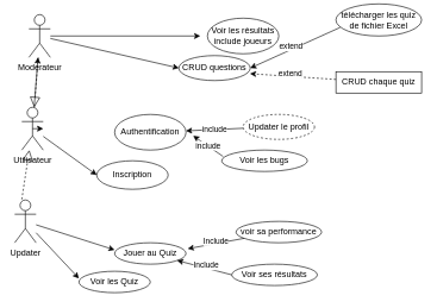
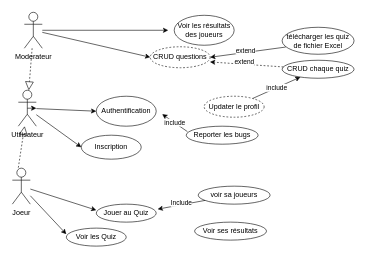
  <mxCell id="0" />
  <mxCell id="1" parent="0" />
- <mxCell id="2" style="edgeStyle=none;rounded=0;orthogonalLoop=1;jettySize=auto;html=1;" parent="1" source="4" target="7" edge="1"><mxGeometry relative="1" as="geometry" /></mxCell>
+ <mxCell id="2" style="edgeStyle=none;rounded=0;orthogonalLoop=1;jettySize=auto;html=1;entryX=0;entryY=0.5;entryDx=0;entryDy=0;" parent="1" source="4" target="11" edge="1"><mxGeometry relative="1" as="geometry" /></mxCell>
  <mxCell id="3" style="edgeStyle=none;rounded=0;orthogonalLoop=1;jettySize=auto;html=1;entryX=0;entryY=0.5;entryDx=0;entryDy=0;" parent="1" source="4" target="21" edge="1"><mxGeometry relative="1" as="geometry" /></mxCell>
  <mxCell id="4" value="Utilisateur&lt;br&gt;" style="shape=umlActor;verticalLabelPosition=bottom;verticalAlign=top;html=1;outlineConnect=0;" parent="1" vertex="1"><mxGeometry x="30" y="150" width="30" height="60" as="geometry" /></mxCell>
  <mxCell id="5" style="edgeStyle=none;rounded=0;orthogonalLoop=1;jettySize=auto;html=1;" parent="1" source="7" edge="1"><mxGeometry relative="1" as="geometry"><mxPoint x="280" y="50" as="targetPoint" /></mxGeometry></mxCell>
  <mxCell id="6" style="edgeStyle=none;rounded=0;orthogonalLoop=1;jettySize=auto;html=1;entryX=0;entryY=0.5;entryDx=0;entryDy=0;" parent="1" source="7" target="15" edge="1"><mxGeometry relative="1" as="geometry" /></mxCell>
  <mxCell id="7" value="Moderateur" style="shape=umlActor;verticalLabelPosition=bottom;verticalAlign=top;html=1;outlineConnect=0;" parent="1" vertex="1"><mxGeometry x="40" y="20" width="30" height="60" as="geometry" /></mxCell>
  <mxCell id="8" style="edgeStyle=none;rounded=0;orthogonalLoop=1;jettySize=auto;html=1;" parent="1" source="10" edge="1"><mxGeometry relative="1" as="geometry"><mxPoint x="110" y="390" as="targetPoint" /></mxGeometry></mxCell>
  <mxCell id="9" style="edgeStyle=none;rounded=0;orthogonalLoop=1;jettySize=auto;html=1;" parent="1" source="10" edge="1"><mxGeometry relative="1" as="geometry"><mxPoint x="160" y="350" as="targetPoint" /></mxGeometry></mxCell>
- <mxCell id="10" value="Updater&lt;br&gt;" style="shape=umlActor;verticalLabelPosition=bottom;verticalAlign=top;html=1;outlineConnect=0;" parent="1" vertex="1"><mxGeometry x="20" y="280" width="30" height="60" as="geometry" /></mxCell>
+ <mxCell id="10" value="Joeur&lt;br&gt;" style="shape=umlActor;verticalLabelPosition=bottom;verticalAlign=top;html=1;outlineConnect=0;" parent="1" vertex="1"><mxGeometry x="20" y="280" width="30" height="60" as="geometry" /></mxCell>
  <mxCell id="11" value="Authentification&lt;br&gt;" style="ellipse;whiteSpace=wrap;html=1;" parent="1" vertex="1"><mxGeometry x="160" y="160" width="100" height="50" as="geometry" /></mxCell>
  <mxCell id="12" value="Jouer au Quiz" style="ellipse;whiteSpace=wrap;html=1;" parent="1" vertex="1"><mxGeometry x="160" y="340" width="100" height="30" as="geometry" /></mxCell>
- <mxCell id="13" value="include" style="edgeStyle=none;rounded=0;orthogonalLoop=1;jettySize=auto;html=1;" parent="1" source="14" target="11" edge="1"><mxGeometry relative="1" as="geometry" /></mxCell>
+ <mxCell id="13" value="include" style="edgeStyle=none;rounded=0;orthogonalLoop=1;jettySize=auto;html=1;" parent="1" source="14" target="33" edge="1"><mxGeometry relative="1" as="geometry" /></mxCell>
  <mxCell id="14" value="Updater le profil" style="ellipse;whiteSpace=wrap;html=1;dashed=1;" parent="1" vertex="1"><mxGeometry x="340" y="160" width="100" height="35" as="geometry" /></mxCell>
- <mxCell id="15" value="CRUD questions&lt;br&gt;" style="ellipse;whiteSpace=wrap;html=1;" parent="1" vertex="1"><mxGeometry x="250" y="77.5" width="100" height="35" as="geometry" /></mxCell>
- <mxCell id="16" value="Voir les résultats include joueurs" style="ellipse;whiteSpace=wrap;html=1;" parent="1" vertex="1"><mxGeometry x="290" y="25" width="100" height="50" as="geometry" /></mxCell>
+ <mxCell id="15" value="CRUD questions&lt;br&gt;" style="ellipse;whiteSpace=wrap;html=1;dashed=1;" parent="1" vertex="1"><mxGeometry x="250" y="77.5" width="100" height="35" as="geometry" /></mxCell>
+ <mxCell id="16" value="Voir les résultats des joueurs" style="ellipse;whiteSpace=wrap;html=1;" parent="1" vertex="1"><mxGeometry x="290" y="25" width="100" height="50" as="geometry" /></mxCell>
  <mxCell id="17" value="Voir les Quiz" style="ellipse;whiteSpace=wrap;html=1;" parent="1" vertex="1"><mxGeometry x="110" y="380" width="100" height="30" as="geometry" /></mxCell>
  <mxCell id="18" value="" style="endArrow=block;dashed=1;endFill=0;endSize=12;html=1;rounded=0;" parent="1" target="4" edge="1"><mxGeometry width="160" relative="1" as="geometry"><mxPoint x="53" y="80" as="sourcePoint" /><mxPoint x="150" y="110" as="targetPoint" /></mxGeometry></mxCell>
  <mxCell id="19" style="edgeStyle=none;rounded=0;orthogonalLoop=1;jettySize=auto;html=1;exitX=0.5;exitY=0.5;exitDx=0;exitDy=0;exitPerimeter=0;" parent="1" source="4" target="4" edge="1"><mxGeometry relative="1" as="geometry" /></mxCell>
  <mxCell id="20" value="" style="endArrow=block;dashed=1;endFill=0;endSize=12;html=1;rounded=0;" parent="1" target="4" edge="1"><mxGeometry width="160" relative="1" as="geometry"><mxPoint x="30" y="279.17" as="sourcePoint" /><mxPoint x="190" y="279.17" as="targetPoint" /></mxGeometry></mxCell>
  <mxCell id="21" value="Inscription" style="ellipse;whiteSpace=wrap;html=1;" parent="1" vertex="1"><mxGeometry x="135" y="225" width="100" height="40" as="geometry" /></mxCell>
- <mxCell id="22" value="télécharger les quiz de fichier Excel" style="ellipse;whiteSpace=wrap;html=1;" parent="1" vertex="1"><mxGeometry x="470" y="5" width="120" height="45" as="geometry" /></mxCell>
+ <mxCell id="22" value="télécharger les quiz de fichier Excel" style="ellipse;whiteSpace=wrap;html=1;" parent="1" vertex="1"><mxGeometry x="470" y="45" width="120" height="45" as="geometry" /></mxCell>
  <mxCell id="23" value="" style="endArrow=classic;html=1;rounded=0;entryX=1;entryY=0.5;entryDx=0;entryDy=0;exitX=0.05;exitY=0.733;exitDx=0;exitDy=0;exitPerimeter=0;" parent="1" source="22" target="15" edge="1"><mxGeometry width="50" height="50" relative="1" as="geometry"><mxPoint x="420" y="112.5" as="sourcePoint" /><mxPoint x="470" y="62.5" as="targetPoint" /></mxGeometry></mxCell>
  <mxCell id="24" value="extend" style="edgeLabel;html=1;align=center;verticalAlign=middle;resizable=0;points=[];" parent="23" vertex="1" connectable="0"><mxGeometry x="0.073" y="-4" relative="1" as="geometry"><mxPoint as="offset" /></mxGeometry></mxCell>
- <mxCell id="25" value="voir sa performance" style="ellipse;whiteSpace=wrap;html=1;" parent="1" vertex="1"><mxGeometry x="330" y="310" width="120" height="30" as="geometry" /></mxCell>
+ <mxCell id="25" value="voir sa joueurs" style="ellipse;whiteSpace=wrap;html=1;" parent="1" vertex="1"><mxGeometry x="330" y="310" width="120" height="30" as="geometry" /></mxCell>
  <mxCell id="26" value="" style="endArrow=classic;html=1;rounded=0;entryX=1.024;entryY=0.28;entryDx=0;entryDy=0;entryPerimeter=0;" parent="1" source="25" target="12" edge="1"><mxGeometry width="50" height="50" relative="1" as="geometry"><mxPoint x="360" y="320" as="sourcePoint" /><mxPoint x="410" y="270" as="targetPoint" /></mxGeometry></mxCell>
  <mxCell id="27" value="Include" style="edgeLabel;html=1;align=center;verticalAlign=middle;resizable=0;points=[];" parent="26" vertex="1" connectable="0"><mxGeometry x="-0.005" y="-4" relative="1" as="geometry"><mxPoint as="offset" /></mxGeometry></mxCell>
  <mxCell id="28" value="Voir ses résultats" style="ellipse;whiteSpace=wrap;html=1;" parent="1" vertex="1"><mxGeometry x="324" y="370" width="120" height="30" as="geometry" /></mxCell>
- <mxCell id="29" value="" style="endArrow=classic;html=1;rounded=0;exitX=0;exitY=0.5;exitDx=0;exitDy=0;" parent="1" source="28" target="12" edge="1"><mxGeometry width="50" height="50" relative="1" as="geometry"><mxPoint x="351" y="344" as="sourcePoint" /><mxPoint x="272" y="358" as="targetPoint" /></mxGeometry></mxCell>
- <mxCell id="30" value="Include" style="edgeLabel;html=1;align=center;verticalAlign=middle;resizable=0;points=[];" parent="29" vertex="1" connectable="0"><mxGeometry x="-0.005" y="-4" relative="1" as="geometry"><mxPoint as="offset" /></mxGeometry></mxCell>
- <mxCell id="31" value="Voir les bugs" style="ellipse;whiteSpace=wrap;html=1;" parent="1" vertex="1"><mxGeometry x="310" y="210" width="120" height="30" as="geometry" /></mxCell>
+ <mxCell id="31" value="Reporter les bugs" style="ellipse;whiteSpace=wrap;html=1;" parent="1" vertex="1"><mxGeometry x="310" y="210" width="120" height="30" as="geometry" /></mxCell>
  <mxCell id="32" value="include" style="rounded=0;orthogonalLoop=1;jettySize=auto;html=1;exitX=0.017;exitY=0.3;exitDx=0;exitDy=0;exitPerimeter=0;" parent="1" source="31" edge="1"><mxGeometry relative="1" as="geometry"><mxPoint x="320" y="195" as="sourcePoint" /><mxPoint x="270" y="190" as="targetPoint" /></mxGeometry></mxCell>
- <mxCell id="33" value="CRUD chaque quiz" style="whiteSpace=wrap;html=1;rounded=0;" parent="1" vertex="1"><mxGeometry x="470" y="100" width="120" height="30" as="geometry" /></mxCell>
+ <mxCell id="33" value="CRUD chaque quiz" style="ellipse;whiteSpace=wrap;html=1;" parent="1" vertex="1"><mxGeometry x="470" y="100" width="120" height="30" as="geometry" /></mxCell>
  <mxCell id="34" value="" style="endArrow=classic;html=1;rounded=0;entryX=0.996;entryY=0.723;entryDx=0;entryDy=0;entryPerimeter=0;dashed=1;" parent="1" source="33" target="15" edge="1"><mxGeometry width="50" height="50" relative="1" as="geometry"><mxPoint x="486" y="88" as="sourcePoint" /><mxPoint x="360" y="105" as="targetPoint" /></mxGeometry></mxCell>
  <mxCell id="35" value="extend" style="edgeLabel;html=1;align=center;verticalAlign=middle;resizable=0;points=[];" parent="34" vertex="1" connectable="0"><mxGeometry x="0.073" y="-4" relative="1" as="geometry"><mxPoint as="offset" /></mxGeometry></mxCell>
